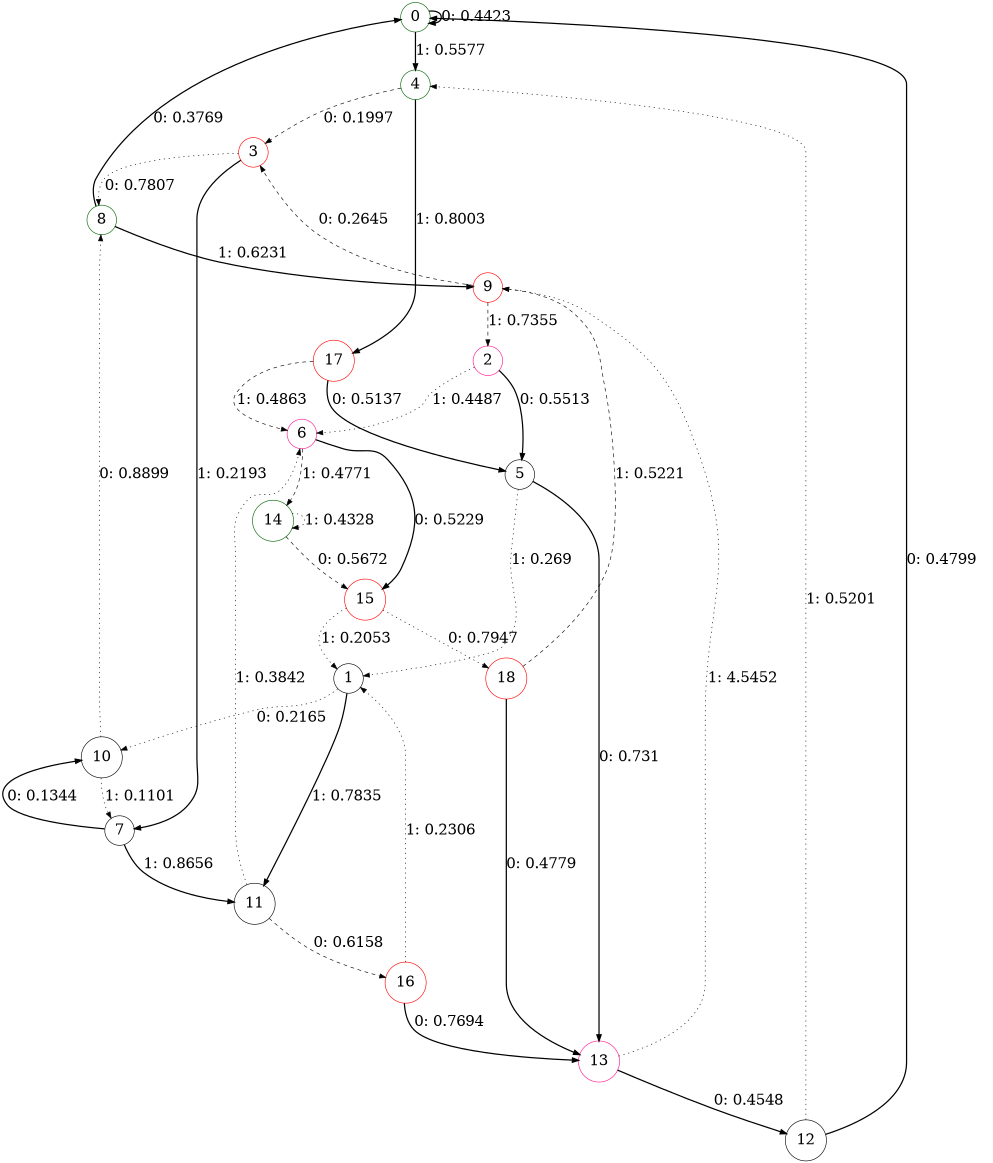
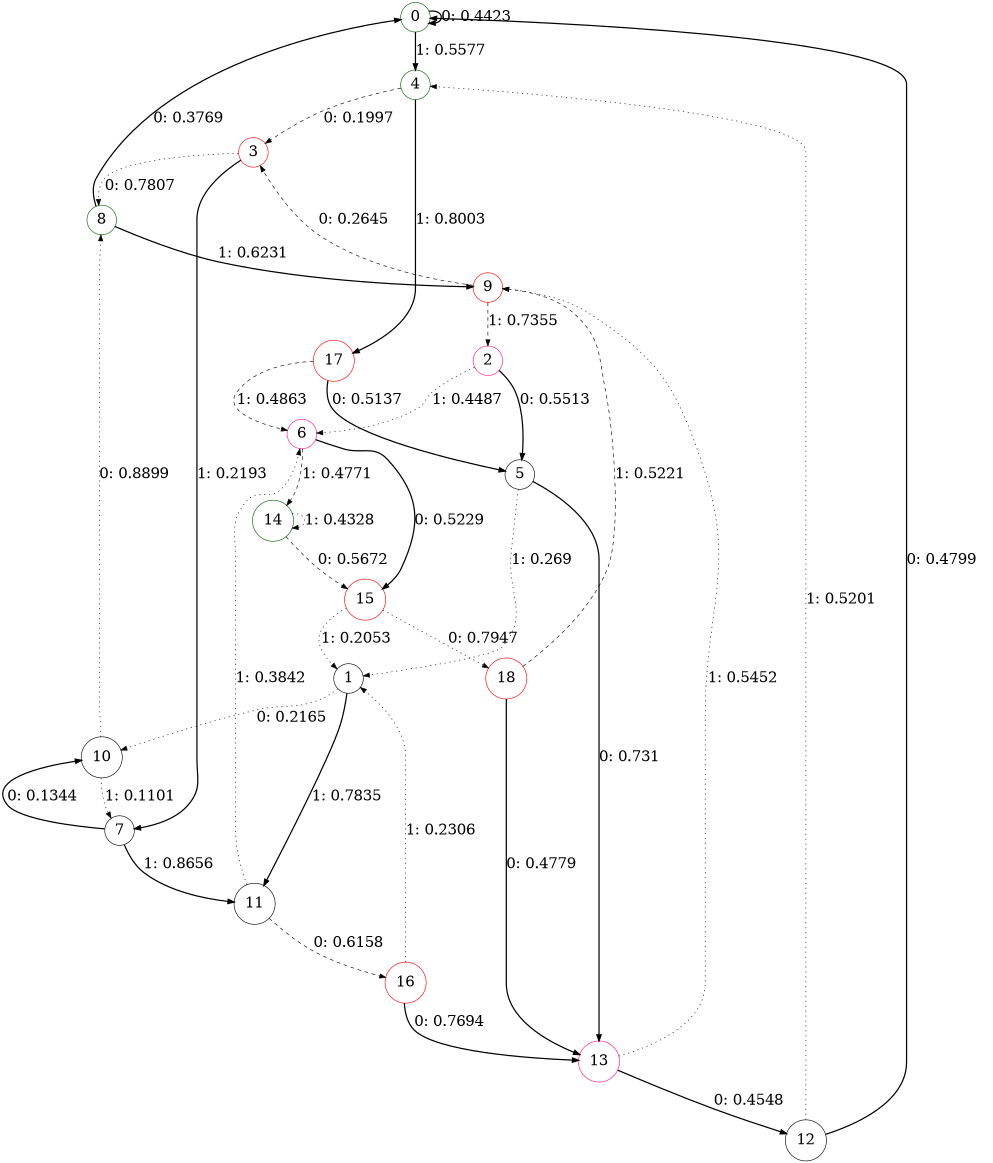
  digraph {
    fontname="DejaVu Serif"
    node [color=red fontname="DejaVu Serif" fontsize=24 shape=circle]
    edge [fontname="DejaVu Serif" fontsize=24 style=bold]
    0 [color=darkgreen]
    4 [color=darkgreen]
    3
    17
    8 [color=darkgreen]
    7 [color=black]
    6 [color=deeppink]
    5 [color=black]
    1 [color=black]
    10 [color=black]
    11 [color=black]
    16
    9
    15
    14 [color=darkgreen]
    13 [color=deeppink]
    2 [color=deeppink]
    12 [color=black]
    18
    0 -> 0 [label="0: 0.4423   "]
    0 -> 4 [label="1: 0.5577   "]
    4 -> 3 [label="0: 0.1997   " style=dashed]
    4 -> 17 [label="1: 0.8003   "]
    3 -> 8 [label="0: 0.7807   " style=dotted]
    3 -> 7 [label="1: 0.2193   "]
    17 -> 6 [label="1: 0.4863   " style=dashed]
    17 -> 5 [label="0: 0.5137   "]
    8 -> 0 [label="0: 0.3769   "]
    8 -> 9 [label="1: 0.6231   "]
    7 -> 10 [label="0: 0.1344   "]
    7 -> 11 [label="1: 0.8656   "]
    6 -> 15 [label="0: 0.5229   "]
    6 -> 14 [label="1: 0.4771   " style=dashed]
    5 -> 1 [label="1: 0.269    " style=dotted]
    5 -> 13 [label="0: 0.731    "]
    1 -> 10 [label="0: 0.2165   " style=dotted]
    1 -> 11 [label="1: 0.7835   "]
    10 -> 8 [label="0: 0.8899   " style=dotted]
    10 -> 7 [label="1: 0.1101   " style=dotted]
    11 -> 6 [label="1: 0.3842   " style=dotted]
    11 -> 16 [label="0: 0.6158   " style=dashed]
    16 -> 1 [label="1: 0.2306   " style=dotted]
    16 -> 13 [label="0: 0.7694   "]
    9 -> 3 [label="0: 0.2645   " style=dashed]
    9 -> 2 [label="1: 0.7355   " style=dashed]
    15 -> 1 [label="1: 0.2053   " style=dotted]
    15 -> 18 [label="0: 0.7947   " style=dotted]
    14 -> 15 [label="0: 0.5672   " style=dashed]
    14 -> 14 [label="1: 0.4328   " style=dotted]
-   13 -> 9 [label="1: 4.5452   " style=dotted]
+   13 -> 9 [label="1: 0.5452   " style=dotted]
    13 -> 12 [label="0: 0.4548   "]
    2 -> 6 [label="1: 0.4487   " style=dotted]
    2 -> 5 [label="0: 0.5513   "]
    12 -> 0 [label="0: 0.4799   "]
    12 -> 4 [label="1: 0.5201   " style=dotted]
    18 -> 9 [label="1: 0.5221   " style=dashed]
    18 -> 13 [label="0: 0.4779   "]
  }
